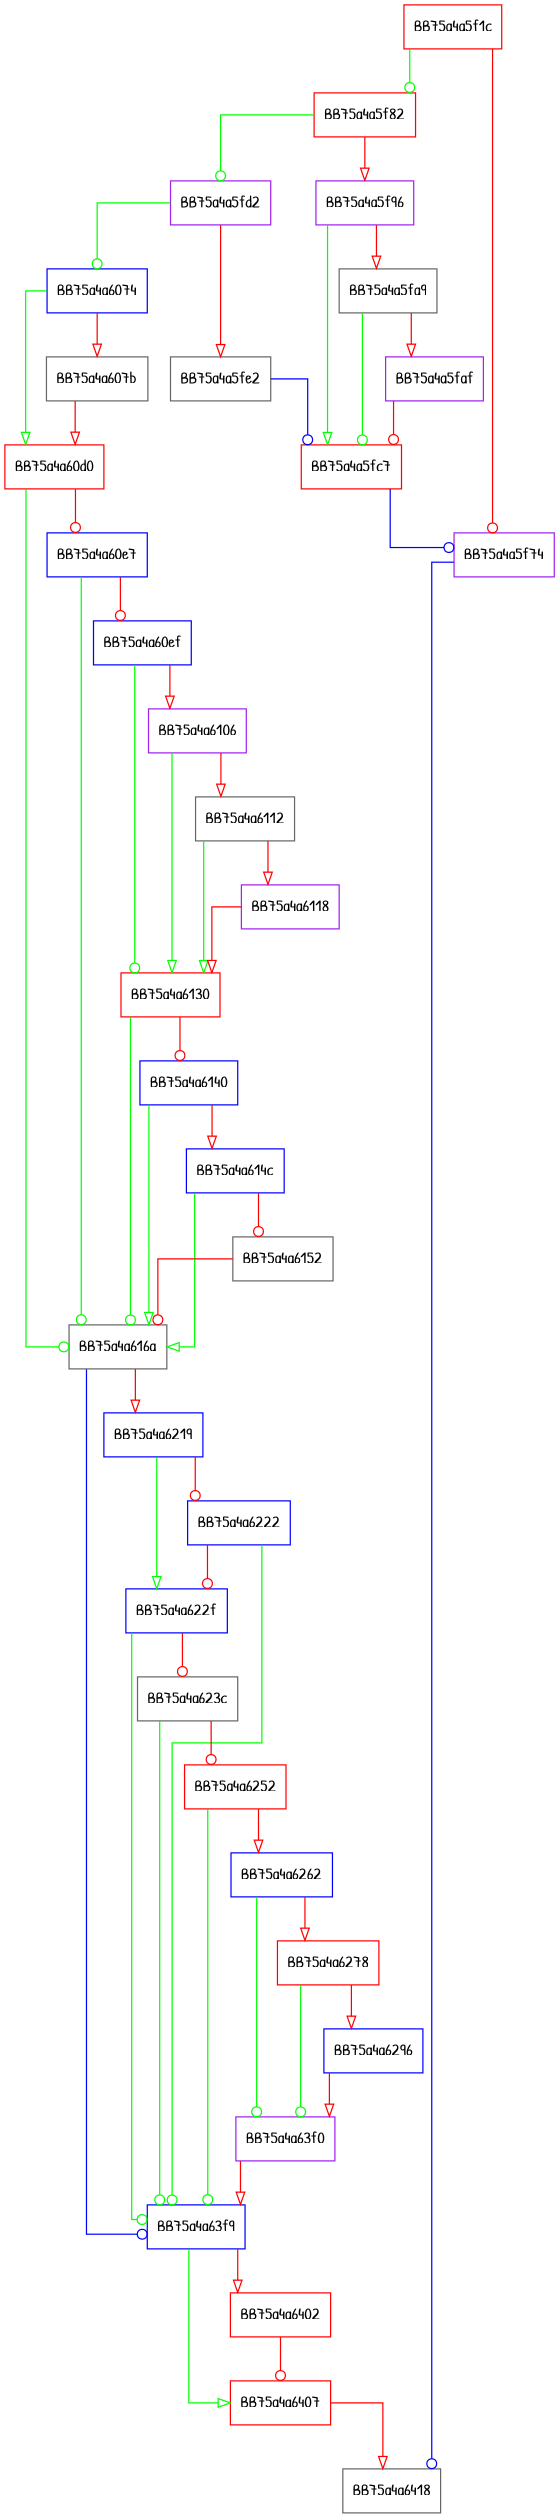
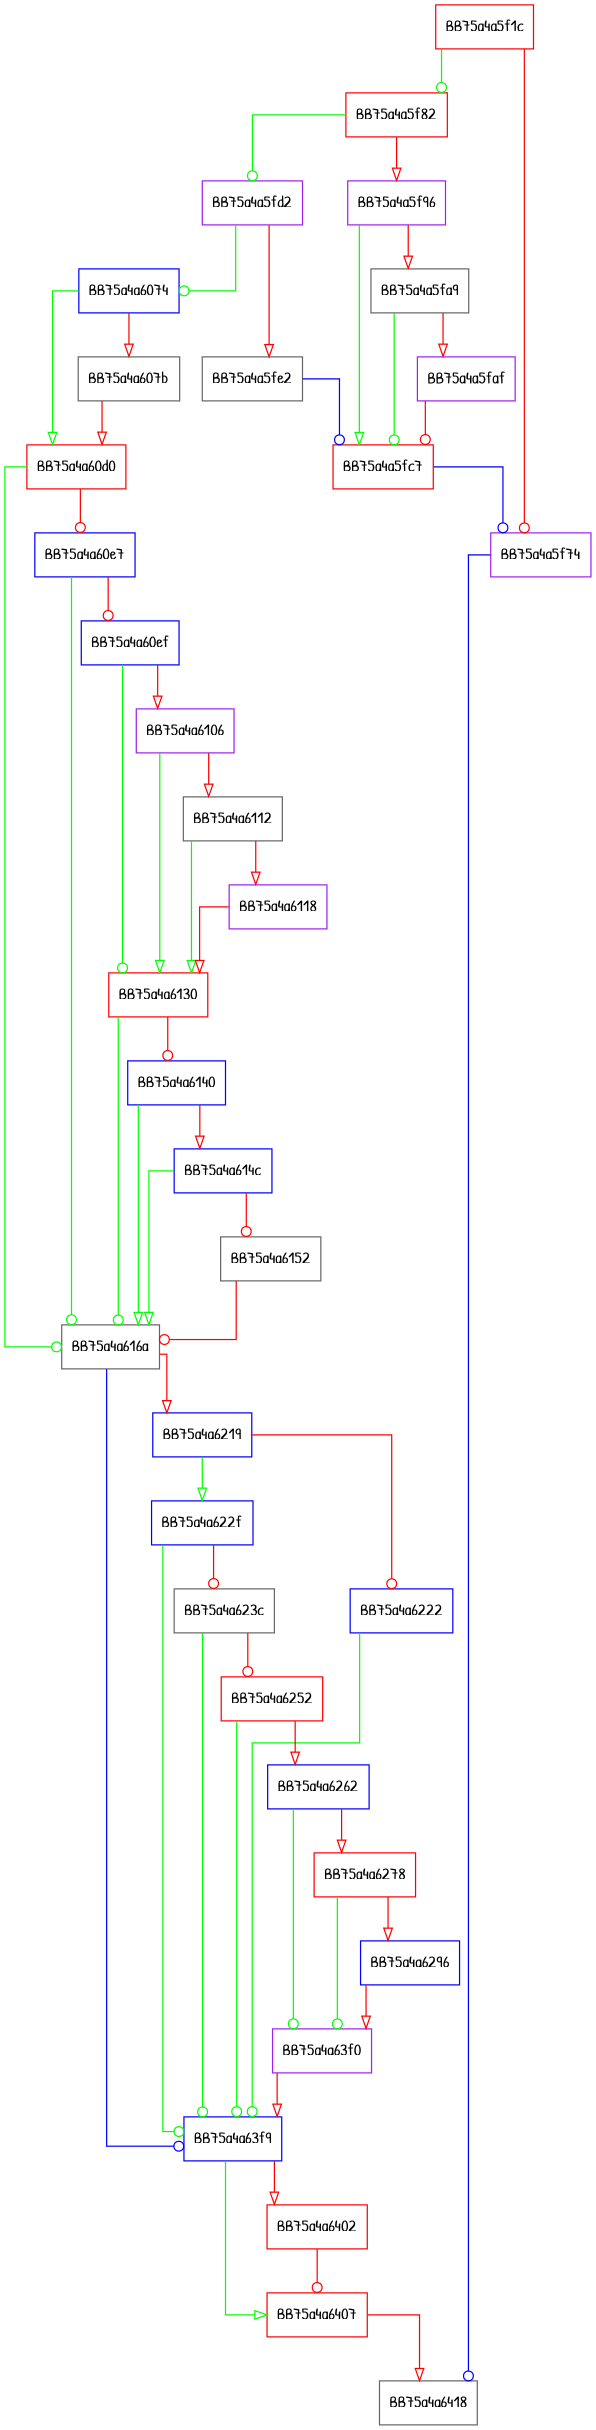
  digraph {
    fontname="Patrick Hand"
    splines=ortho
    node [color=blue fontname="Patrick Hand" shape=box]
    edge [arrowhead=odot color=red fontname="Patrick Hand"]
    BB75a4a5f1c [color=red]
    BB75a4a5f82 [color=red]
    BB75a4a5f74 [color=purple]
    BB75a4a5fd2 [color=purple]
    BB75a4a5f96 [color=purple]
    BB75a4a6418 [color=gray40]
    BB75a4a6074
    BB75a4a5fe2 [color=gray40]
    BB75a4a5fc7 [color=red]
    BB75a4a5fa9 [color=gray40]
    BB75a4a60d0 [color=red]
    BB75a4a607b [color=gray40]
    BB75a4a5faf [color=purple]
    BB75a4a616a [color=gray40]
    BB75a4a60e7
    BB75a4a63f9
    BB75a4a6219
    BB75a4a60ef
    BB75a4a6407 [color=red]
    BB75a4a6402 [color=red]
    BB75a4a622f
    BB75a4a6222
    BB75a4a6130 [color=red]
    BB75a4a6106 [color=purple]
    BB75a4a6140
    BB75a4a6112 [color=gray40]
    BB75a4a614c
    BB75a4a6118 [color=purple]
    BB75a4a6152 [color=gray40]
    BB75a4a623c [color=gray40]
    BB75a4a6252 [color=red]
    BB75a4a6262
    BB75a4a63f0 [color=purple]
    BB75a4a6278 [color=red]
    BB75a4a6296
    BB75a4a5f1c -> BB75a4a5f82 [color=green]
    BB75a4a5f1c -> BB75a4a5f74
    BB75a4a5f82 -> BB75a4a5fd2 [color=green]
    BB75a4a5f82 -> BB75a4a5f96 [arrowhead=onormal]
    BB75a4a5f74 -> BB75a4a6418 [color=blue]
    BB75a4a5fd2 -> BB75a4a6074 [color=green]
    BB75a4a5fd2 -> BB75a4a5fe2 [arrowhead=onormal]
    BB75a4a5f96 -> BB75a4a5fc7 [arrowhead=onormal color=green]
    BB75a4a5f96 -> BB75a4a5fa9 [arrowhead=onormal]
    BB75a4a6074 -> BB75a4a60d0 [arrowhead=onormal color=green]
    BB75a4a6074 -> BB75a4a607b [arrowhead=onormal]
    BB75a4a5fe2 -> BB75a4a5fc7 [color=blue]
    BB75a4a5fc7 -> BB75a4a5f74 [color=blue]
    BB75a4a5fa9 -> BB75a4a5fc7 [color=green]
    BB75a4a5fa9 -> BB75a4a5faf [arrowhead=onormal]
    BB75a4a60d0 -> BB75a4a616a [color=green]
    BB75a4a60d0 -> BB75a4a60e7
    BB75a4a607b -> BB75a4a60d0 [arrowhead=onormal]
    BB75a4a5faf -> BB75a4a5fc7
    BB75a4a616a -> BB75a4a63f9 [color=blue]
    BB75a4a616a -> BB75a4a6219 [arrowhead=onormal]
    BB75a4a60e7 -> BB75a4a616a [color=green]
    BB75a4a60e7 -> BB75a4a60ef
    BB75a4a63f9 -> BB75a4a6407 [arrowhead=onormal color=green]
    BB75a4a63f9 -> BB75a4a6402 [arrowhead=onormal]
    BB75a4a6219 -> BB75a4a622f [arrowhead=onormal color=green]
    BB75a4a6219 -> BB75a4a6222
    BB75a4a60ef -> BB75a4a6130 [color=green]
    BB75a4a60ef -> BB75a4a6106 [arrowhead=onormal]
    BB75a4a6407 -> BB75a4a6418 [arrowhead=onormal]
    BB75a4a6402 -> BB75a4a6407
    BB75a4a622f -> BB75a4a63f9 [color=green]
    BB75a4a622f -> BB75a4a623c
    BB75a4a6222 -> BB75a4a63f9 [color=green]
-   BB75a4a6222 -> BB75a4a622f
    BB75a4a6130 -> BB75a4a616a [color=green]
    BB75a4a6130 -> BB75a4a6140
    BB75a4a6106 -> BB75a4a6130 [arrowhead=onormal color=green]
    BB75a4a6106 -> BB75a4a6112 [arrowhead=onormal]
    BB75a4a6140 -> BB75a4a616a [arrowhead=onormal color=green]
    BB75a4a6140 -> BB75a4a614c [arrowhead=onormal]
    BB75a4a6112 -> BB75a4a6130 [arrowhead=onormal color=green]
    BB75a4a6112 -> BB75a4a6118 [arrowhead=onormal]
    BB75a4a614c -> BB75a4a616a [arrowhead=onormal color=green]
    BB75a4a614c -> BB75a4a6152
    BB75a4a6118 -> BB75a4a6130 [arrowhead=onormal]
    BB75a4a6152 -> BB75a4a616a
    BB75a4a623c -> BB75a4a63f9 [color=green]
    BB75a4a623c -> BB75a4a6252
    BB75a4a6252 -> BB75a4a63f9 [color=green]
    BB75a4a6252 -> BB75a4a6262 [arrowhead=onormal]
    BB75a4a6262 -> BB75a4a63f0 [color=green]
    BB75a4a6262 -> BB75a4a6278 [arrowhead=onormal]
    BB75a4a63f0 -> BB75a4a63f9 [arrowhead=onormal]
    BB75a4a6278 -> BB75a4a63f0 [color=green]
    BB75a4a6278 -> BB75a4a6296 [arrowhead=onormal]
    BB75a4a6296 -> BB75a4a63f0 [arrowhead=onormal]
  }
